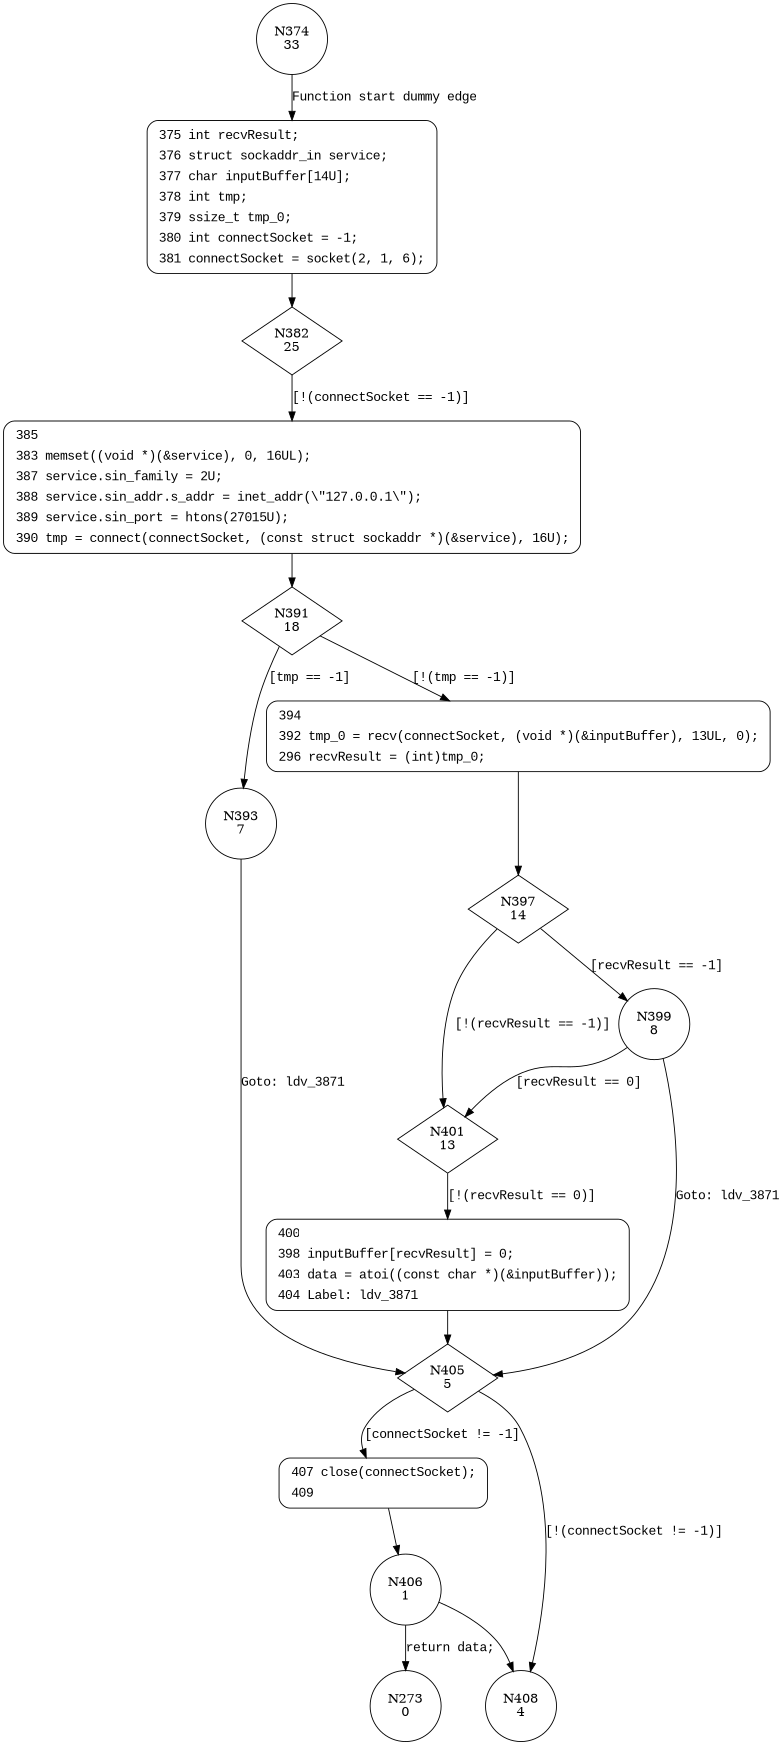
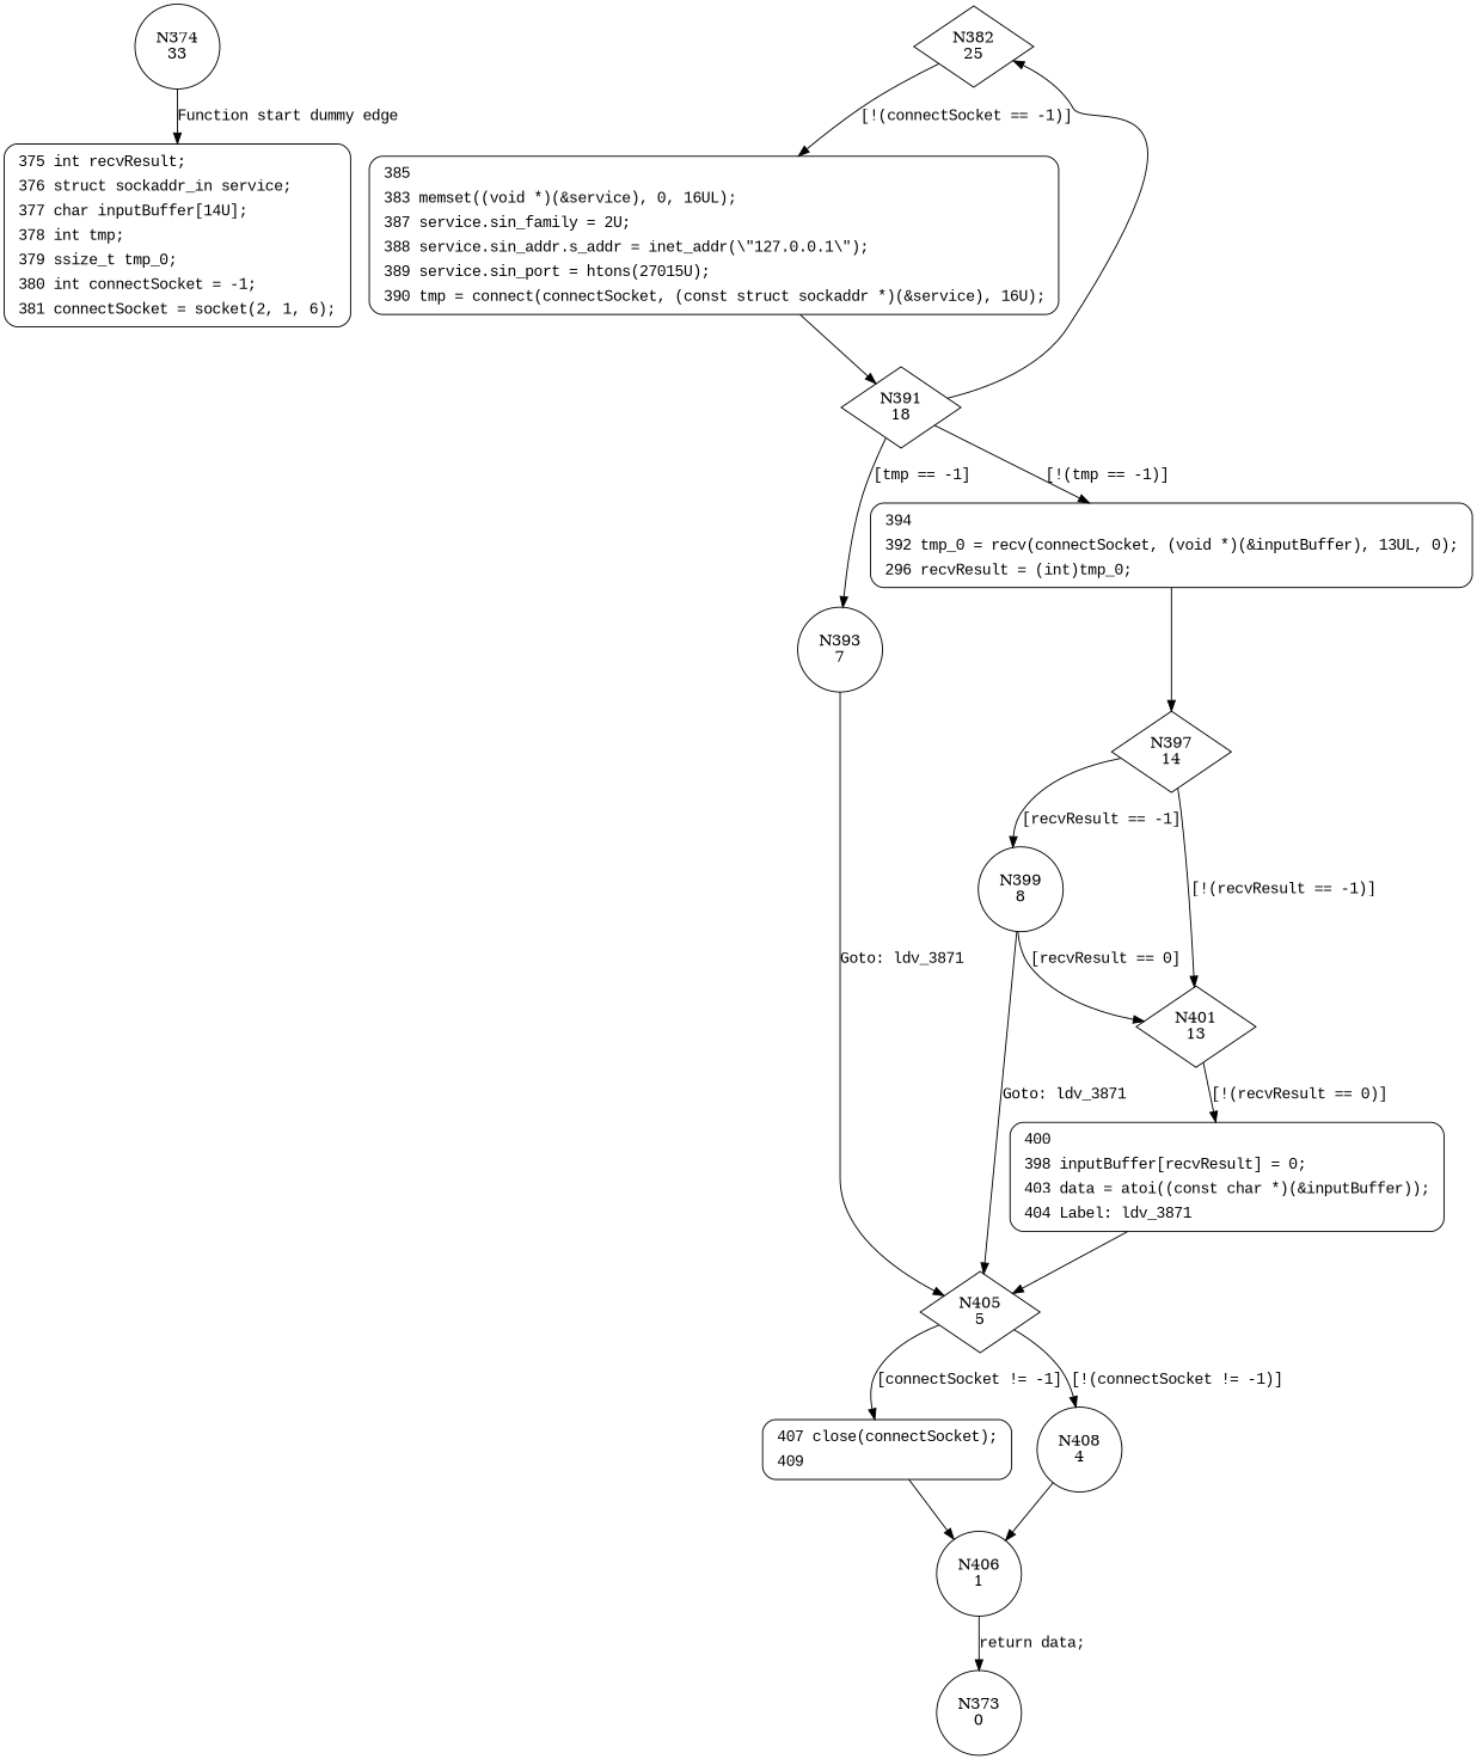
  digraph {
    node [shape=circle]
    edge [fontname="Courier New"]
    n1 [label="N374\n33"]
    n2 [fillcolor=white fontname="Courier New" label=<<table border="0" cellborder="0" cellpadding="3" bgcolor="white"><tr><td align="right">375</td><td align="left">int recvResult;</td></tr><tr><td align="right">376</td><td align="left">struct sockaddr_in service;</td></tr><tr><td align="right">377</td><td align="left">char inputBuffer[14U];</td></tr><tr><td align="right">378</td><td align="left">int tmp;</td></tr><tr><td align="right">379</td><td align="left">ssize_t tmp_0;</td></tr><tr><td align="right">380</td><td align="left">int connectSocket = -1;</td></tr><tr><td align="right">381</td><td align="left">connectSocket = socket(2, 1, 6);</td></tr></table>> penwidth=1 shape=Mrecord style="filled,bold"]
    n3 [label="N382\n25" shape=diamond]
    n4 [fillcolor=white fontname="Courier New" label=<<table border="0" cellborder="0" cellpadding="3" bgcolor="white"><tr><td align="right">385</td><td align="left"></td></tr><tr><td align="right">383</td><td align="left">memset((void *)(&amp;service), 0, 16UL);</td></tr><tr><td align="right">387</td><td align="left">service.sin_family = 2U;</td></tr><tr><td align="right">388</td><td align="left">service.sin_addr.s_addr = inet_addr(\&quot;127.0.0.1\&quot;);</td></tr><tr><td align="right">389</td><td align="left">service.sin_port = htons(27015U);</td></tr><tr><td align="right">390</td><td align="left">tmp = connect(connectSocket, (const struct sockaddr *)(&amp;service), 16U);</td></tr></table>> penwidth=1 shape=Mrecord style="filled,bold"]
    n5 [label="N391\n18" shape=diamond]
    n6 [label="N405\n5" shape=diamond]
    n7 [fillcolor=white fontname="Courier New" label=<<table border="0" cellborder="0" cellpadding="3" bgcolor="white"><tr><td align="right">407</td><td align="left">close(connectSocket);</td></tr><tr><td align="right">409</td><td align="left"></td></tr></table>> penwidth=1 shape=Mrecord style="filled,bold"]
    n8 [label="N408\n4"]
    n9 [label="N393\n7"]
    n10 [fillcolor=white fontname="Courier New" label=<<table border="0" cellborder="0" cellpadding="3" bgcolor="white"><tr><td align="right">394</td><td align="left"></td></tr><tr><td align="right">392</td><td align="left">tmp_0 = recv(connectSocket, (void *)(&amp;inputBuffer), 13UL, 0);</td></tr><tr><td align="right">296</td><td align="left">recvResult = (int)tmp_0;</td></tr></table>> penwidth=1 shape=Mrecord style="filled,bold"]
    n11 [label="N397\n14" shape=diamond]
    n12 [label="N399\n8"]
    n13 [label="N401\n13" shape=diamond]
    n14 [fillcolor=white fontname="Courier New" label=<<table border="0" cellborder="0" cellpadding="3" bgcolor="white"><tr><td align="right">400</td><td align="left"></td></tr><tr><td align="right">398</td><td align="left">inputBuffer[recvResult] = 0;</td></tr><tr><td align="right">403</td><td align="left">data = atoi((const char *)(&amp;inputBuffer));</td></tr><tr><td align="right">404</td><td align="left">Label: ldv_3871</td></tr></table>> penwidth=1 shape=Mrecord style="filled,bold"]
    n15 [label="N406\n1"]
-   n16 [label="N273\n0"]
+   n16 [label="N373\n0"]
    n1 -> n2 [label="Function start dummy edge"]
-   n2 -> n3 [fontname=""]
+   n5 -> n3 [fontname=""]
    n3 -> n4 [label="[!(connectSocket == -1)]"]
    n4 -> n5 [fontname=""]
    n5 -> n9 [label="[tmp == -1]"]
    n5 -> n10 [label="[!(tmp == -1)]"]
    n6 -> n7 [label="[connectSocket != -1]"]
    n6 -> n8 [label="[!(connectSocket != -1)]"]
    n7 -> n15 [fontname=""]
-   n15 -> n8
+   n8 -> n15
    n9 -> n6 [label="Goto: ldv_3871"]
    n10 -> n11 [fontname=""]
    n11 -> n12 [label="[recvResult == -1]"]
    n11 -> n13 [label="[!(recvResult == -1)]"]
    n12 -> n6 [label="Goto: ldv_3871"]
    n12 -> n13 [label="[recvResult == 0]"]
    n13 -> n14 [label="[!(recvResult == 0)]"]
    n14 -> n6 [fontname=""]
    n15 -> n16 [label="return data;"]
  }
